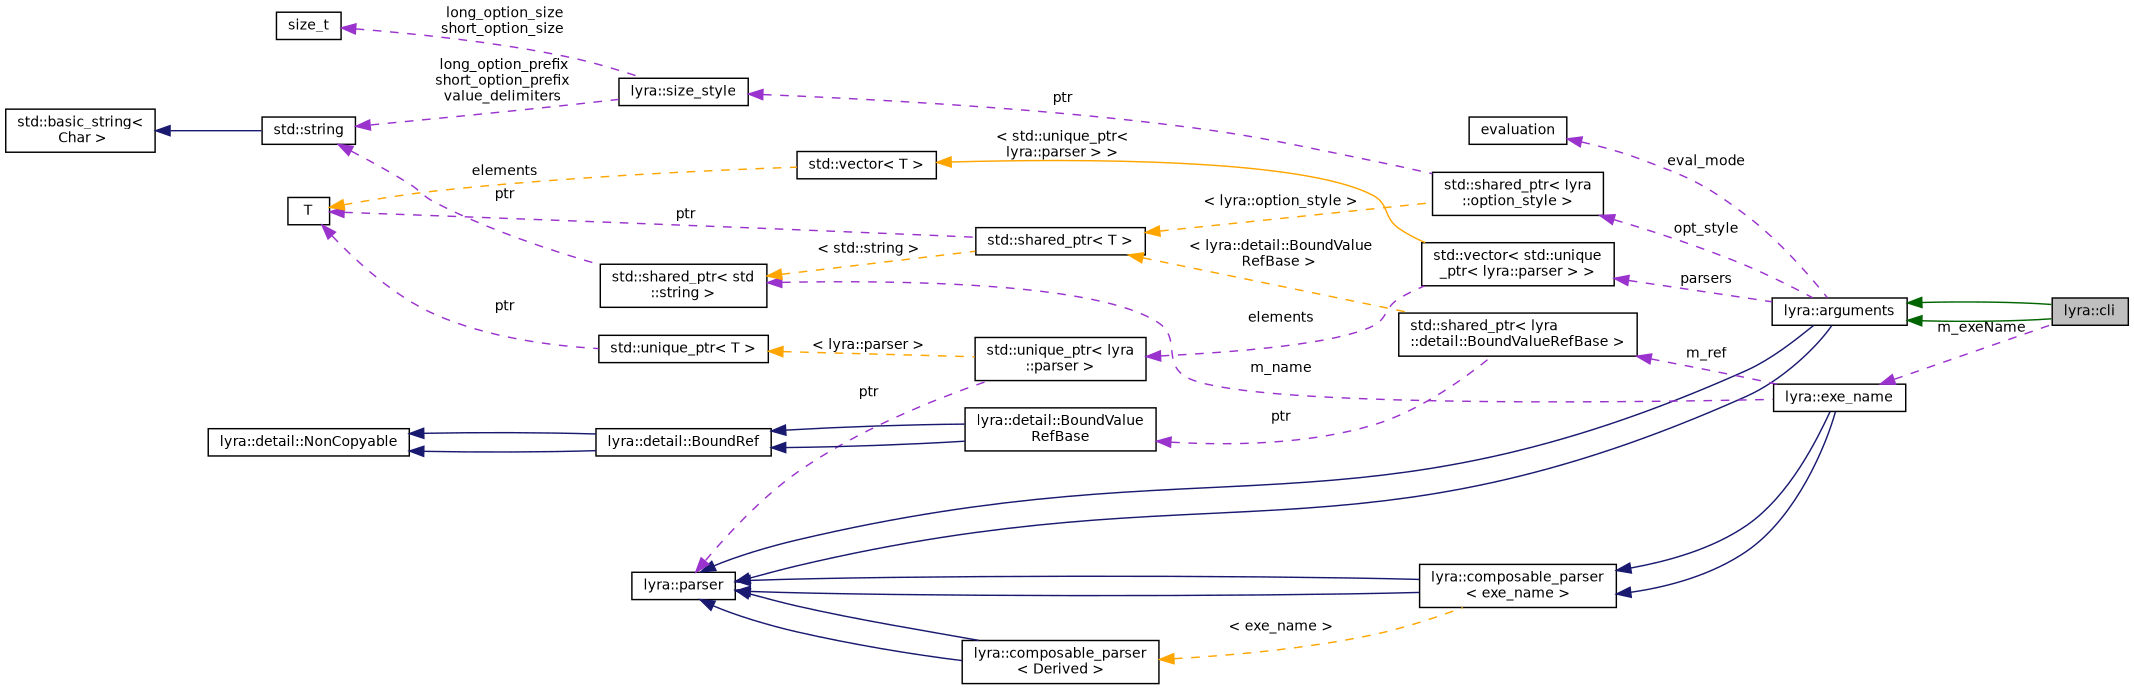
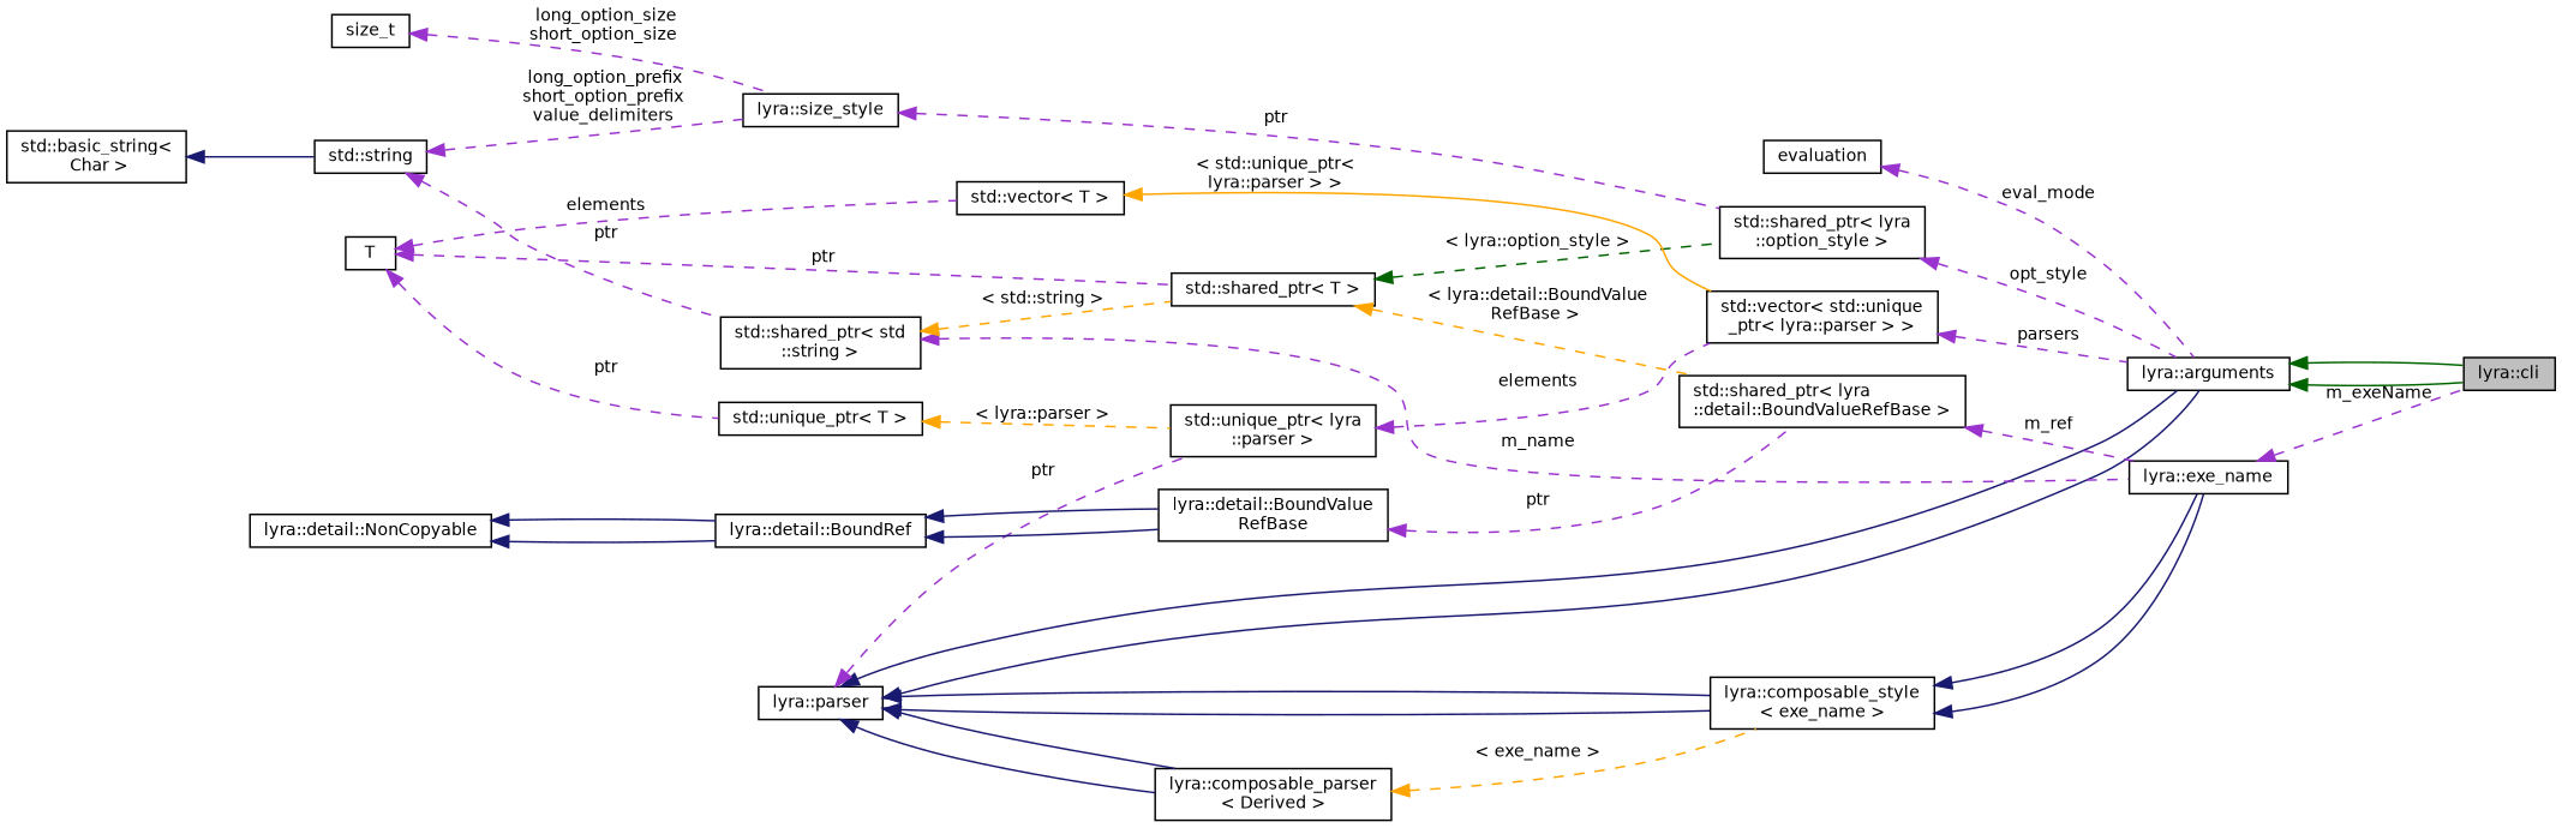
  digraph {
    rankdir=LR
    node [color=black fillcolor=white fontname=Helvetica fontsize=10 shape=record style=filled]
    edge [color=darkorchid3 dir=back fontname=Helvetica fontsize=10 labelfontname=Helvetica labelfontsize=10 style=dashed]
    n1 [fillcolor=grey75 fontcolor=black height=0.2 label="lyra::cli" width=0.4]
    n2 [height=0.2 label="lyra::arguments" width=0.4]
    n3 [height=0.2 label="lyra::parser" width=0.4]
    n4 [height=0.2 label="std::unique_ptr\< lyra\l::parser \>" width=0.4]
-   n5 [height=0.2 label="lyra::composable_parser\l\< exe_name \>" width=0.4]
+   n5 [height=0.2 label="lyra::composable_style\l\< exe_name \>" width=0.4]
    n6 [height=0.2 label="lyra::composable_parser\l\< Derived \>" width=0.4]
    n7 [height=0.2 label="std::vector\< std::unique\l_ptr\< lyra::parser \> \>" width=0.4]
    n8 [height=0.2 label="lyra::exe_name" width=0.4]
    n9 [height=0.2 label="std::shared_ptr\< lyra\l::option_style \>" width=0.4]
    n10 [height=0.2 label="lyra::size_style" width=0.4]
    n11 [height=0.2 label="std::string" width=0.4]
    n12 [height=0.2 label="std::shared_ptr\< std\l::string \>" width=0.4]
    n13 [height=0.2 label="std::shared_ptr\< T \>" width=0.4]
    n14 [height=0.2 label="std::basic_string\<\l Char \>" width=0.4]
    n15 [height=0.2 label=size_t width=0.4]
    n16 [height=0.2 label="std::shared_ptr\< lyra\l::detail::BoundValueRefBase \>" width=0.4]
    n17 [height=0.2 label=T width=0.4]
    n18 [height=0.2 label="std::unique_ptr\< T \>" width=0.4]
    n19 [height=0.2 label="std::vector\< T \>" width=0.4]
    n20 [height=0.2 label=evaluation width=0.4]
    n21 [height=0.2 label="lyra::detail::BoundValue\lRefBase" width=0.4]
    n22 [height=0.2 label="lyra::detail::BoundRef" width=0.4]
    n23 [height=0.2 label="lyra::detail::NonCopyable" width=0.4]
    n2 -> n1 [color=darkgreen style=solid]
    n2 -> n1 [color=darkgreen style=solid]
    n3 -> n2 [color=midnightblue style=solid]
    n3 -> n2 [color=midnightblue style=solid]
    n3 -> n4 [label=" ptr"]
    n3 -> n5 [color=midnightblue style=solid]
    n3 -> n5 [color=midnightblue style=solid]
    n3 -> n6 [color=midnightblue style=solid]
    n3 -> n6 [color=midnightblue style=solid]
    n4 -> n7 [label=" elements"]
    n5 -> n8 [color=midnightblue style=solid]
    n5 -> n8 [color=midnightblue style=solid]
    n6 -> n5 [color=orange label=" \< exe_name \>"]
    n7 -> n2 [label=" parsers"]
    n8 -> n1 [label=" m_exeName"]
    n9 -> n2 [label=" opt_style"]
    n10 -> n9 [label=" ptr"]
    n11 -> n10 [label=" long_option_prefix\nshort_option_prefix\nvalue_delimiters"]
    n11 -> n12 [label=" ptr"]
    n12 -> n8 [label=" m_name"]
    n12 -> n13 [color=orange label=" \< std::string \>"]
-   n13 -> n9 [color=orange label=" \< lyra::option_style \>"]
+   n13 -> n9 [color=darkgreen label=" \< lyra::option_style \>"]
    n13 -> n16 [color=orange label=" \< lyra::detail::BoundValue\lRefBase \>"]
    n14 -> n11 [color=midnightblue style=solid]
    n15 -> n10 [label=" long_option_size\nshort_option_size"]
    n16 -> n8 [label=" m_ref"]
    n17 -> n13 [label=" ptr"]
    n17 -> n18 [label=" ptr"]
-   n17 -> n19 [color=orange label=" elements"]
+   n17 -> n19 [label=" elements"]
    n18 -> n4 [color=orange label=" \< lyra::parser \>"]
    n19 -> n7 [color=orange label=" \< std::unique_ptr\<\l lyra::parser \> \>" style=solid]
    n20 -> n2 [label=" eval_mode"]
    n21 -> n16 [label=" ptr"]
    n22 -> n21 [color=midnightblue style=solid]
    n22 -> n21 [color=midnightblue style=solid]
    n23 -> n22 [color=midnightblue style=solid]
    n23 -> n22 [color=midnightblue style=solid]
  }
